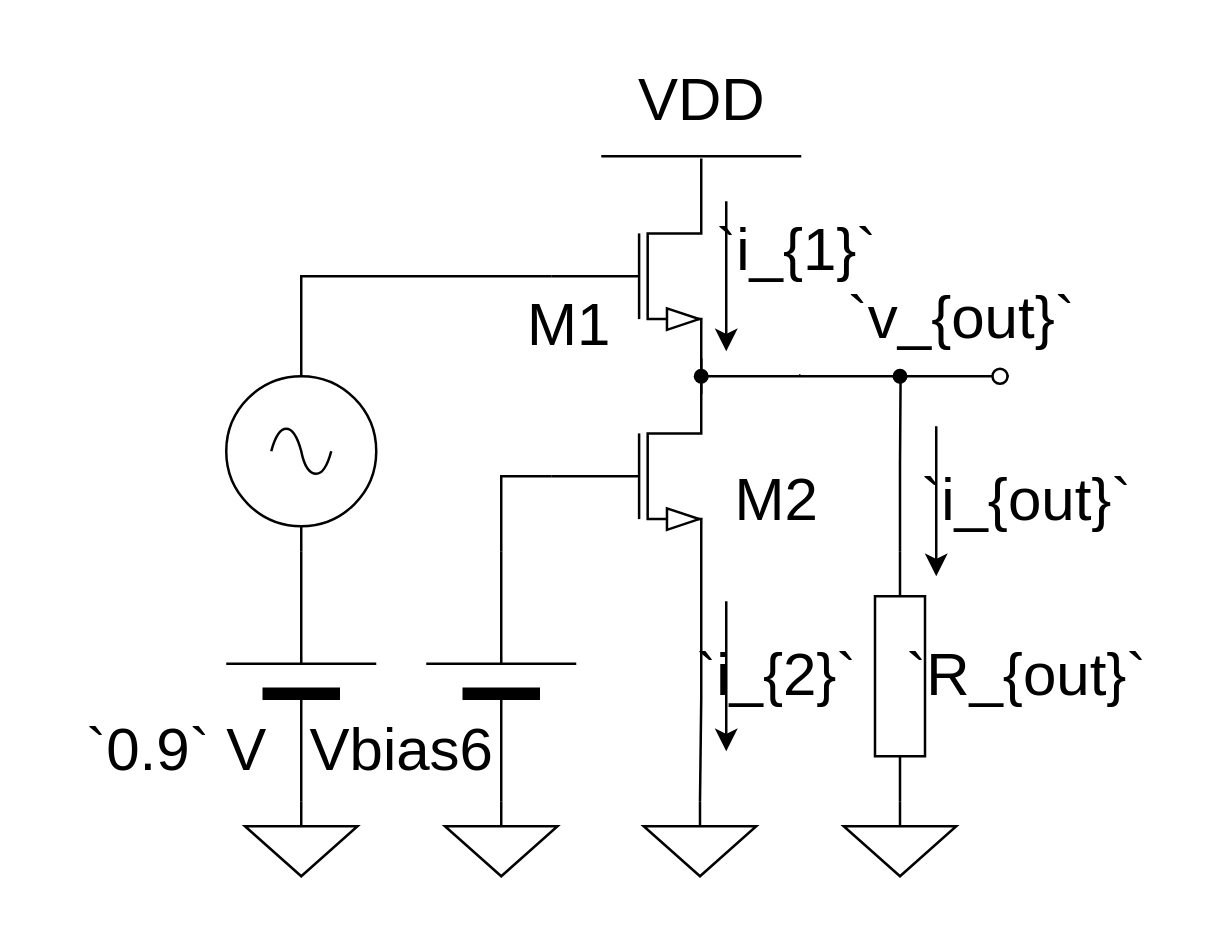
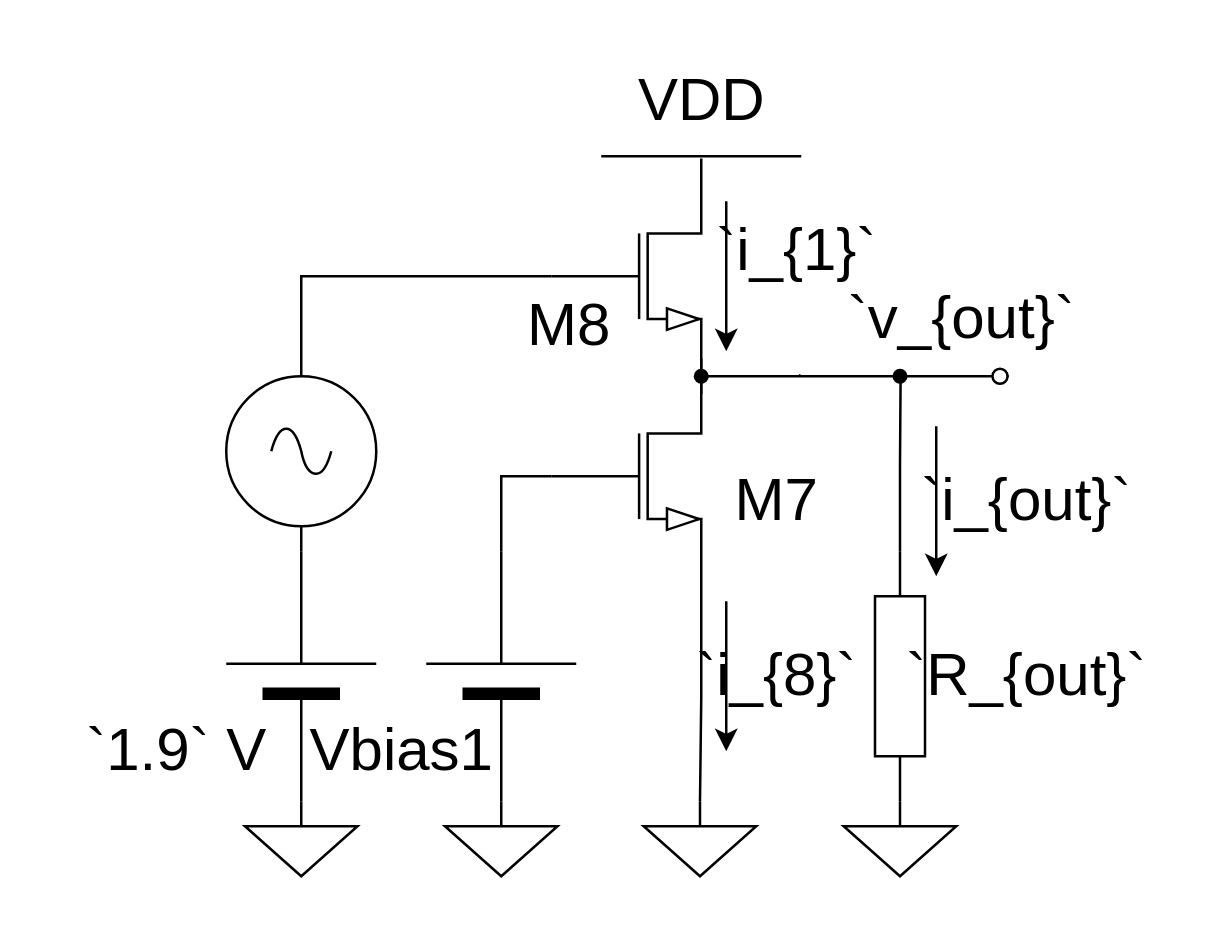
  <mxCell id="0" />
  <mxCell id="1" parent="0" />
  <mxCell id="2" value="" style="verticalLabelPosition=bottom;shadow=0;dashed=0;align=center;html=1;verticalAlign=top;shape=mxgraph.electrical.transistors.nmos;pointerEvents=1;" parent="1" vertex="1"><mxGeometry x="220" y="60" width="60" height="100" as="geometry" /></mxCell>
  <mxCell id="3" style="edgeStyle=orthogonalEdgeStyle;rounded=0;orthogonalLoop=1;jettySize=auto;html=1;exitX=1;exitY=1;exitDx=0;exitDy=0;exitPerimeter=0;entryX=0.5;entryY=0;entryDx=0;entryDy=0;entryPerimeter=0;endArrow=none;endFill=0;" parent="1" source="4" target="10" edge="1"><mxGeometry relative="1" as="geometry" /></mxCell>
  <mxCell id="4" value="" style="verticalLabelPosition=bottom;shadow=0;dashed=0;align=center;html=1;verticalAlign=top;shape=mxgraph.electrical.transistors.nmos;pointerEvents=1;" parent="1" vertex="1"><mxGeometry x="220" y="140" width="60" height="100" as="geometry" /></mxCell>
  <mxCell id="5" style="edgeStyle=orthogonalEdgeStyle;shape=connector;rounded=0;orthogonalLoop=1;jettySize=auto;html=1;exitX=0.5;exitY=0;exitDx=0;exitDy=0;exitPerimeter=0;entryX=0;entryY=0.5;entryDx=0;entryDy=0;entryPerimeter=0;labelBackgroundColor=default;strokeColor=default;fontFamily=Helvetica;fontSize=11;fontColor=default;endArrow=none;endFill=0;" parent="1" source="6" target="2" edge="1"><mxGeometry relative="1" as="geometry" /></mxCell>
  <mxCell id="6" value="" style="pointerEvents=1;verticalLabelPosition=bottom;shadow=0;dashed=0;align=center;html=1;verticalAlign=top;shape=mxgraph.electrical.signal_sources.source;aspect=fixed;points=[[0.5,0,0],[1,0.5,0],[0.5,1,0],[0,0.5,0]];elSignalType=ac;" parent="1" vertex="1"><mxGeometry x="90" y="150" width="60" height="60" as="geometry" /></mxCell>
  <mxCell id="7" style="edgeStyle=orthogonalEdgeStyle;shape=connector;rounded=0;orthogonalLoop=1;jettySize=auto;html=1;exitX=1;exitY=0.5;exitDx=0;exitDy=0;exitPerimeter=0;entryX=0.5;entryY=1;entryDx=0;entryDy=0;entryPerimeter=0;labelBackgroundColor=default;strokeColor=default;fontFamily=Helvetica;fontSize=11;fontColor=default;endArrow=none;endFill=0;" parent="1" source="8" target="6" edge="1"><mxGeometry relative="1" as="geometry" /></mxCell>
  <mxCell id="8" value="" style="verticalLabelPosition=bottom;shadow=0;dashed=0;align=center;fillColor=strokeColor;html=1;verticalAlign=top;strokeWidth=1;shape=mxgraph.electrical.miscellaneous.monocell_battery;direction=north;" parent="1" vertex="1"><mxGeometry x="90" y="220" width="60" height="100" as="geometry" /></mxCell>
  <mxCell id="9" value="" style="endArrow=none;html=1;rounded=0;" parent="1" edge="1"><mxGeometry width="50" height="50" relative="1" as="geometry"><mxPoint x="240" y="62" as="sourcePoint" /><mxPoint x="320" y="62" as="targetPoint" /></mxGeometry></mxCell>
  <mxCell id="10" value="" style="pointerEvents=1;verticalLabelPosition=bottom;shadow=0;dashed=0;align=center;html=1;verticalAlign=top;shape=mxgraph.electrical.signal_sources.signal_ground;" parent="1" vertex="1"><mxGeometry x="257" y="320" width="45" height="30" as="geometry" /></mxCell>
  <mxCell id="11" value="" style="pointerEvents=1;verticalLabelPosition=bottom;shadow=0;dashed=0;align=center;html=1;verticalAlign=top;shape=mxgraph.electrical.signal_sources.signal_ground;" parent="1" vertex="1"><mxGeometry x="177.5" y="320" width="45" height="30" as="geometry" /></mxCell>
  <mxCell id="12" value="" style="pointerEvents=1;verticalLabelPosition=bottom;shadow=0;dashed=0;align=center;html=1;verticalAlign=top;shape=mxgraph.electrical.signal_sources.signal_ground;" parent="1" vertex="1"><mxGeometry x="97.5" y="320" width="45" height="30" as="geometry" /></mxCell>
  <mxCell id="13" style="edgeStyle=orthogonalEdgeStyle;rounded=0;orthogonalLoop=1;jettySize=auto;html=1;exitX=1;exitY=0.5;exitDx=0;exitDy=0;exitPerimeter=0;entryX=0;entryY=0.5;entryDx=0;entryDy=0;entryPerimeter=0;endArrow=none;endFill=0;" parent="1" source="14" target="4" edge="1"><mxGeometry relative="1" as="geometry"><Array as="points"><mxPoint x="200" y="190" /></Array></mxGeometry></mxCell>
  <mxCell id="14" value="" style="verticalLabelPosition=bottom;shadow=0;dashed=0;align=center;fillColor=strokeColor;html=1;verticalAlign=top;strokeWidth=1;shape=mxgraph.electrical.miscellaneous.monocell_battery;direction=north;" parent="1" vertex="1"><mxGeometry x="170" y="220" width="60" height="100" as="geometry" /></mxCell>
  <mxCell id="15" value="" style="endArrow=none;html=1;rounded=0;labelBackgroundColor=default;strokeColor=default;fontFamily=Helvetica;fontSize=11;fontColor=default;shape=connector;" parent="1" edge="1"><mxGeometry width="50" height="50" relative="1" as="geometry"><mxPoint x="319" y="149.5" as="sourcePoint" /><mxPoint x="320" y="150" as="targetPoint" /></mxGeometry></mxCell>
  <mxCell id="16" value="&lt;font style=&quot;font-size: 24px;&quot;&gt;VDD&lt;/font&gt;" style="text;html=1;align=center;verticalAlign=middle;resizable=0;points=[];autosize=1;strokeColor=none;fillColor=none;fontSize=11;fontFamily=Helvetica;fontColor=default;" parent="1" vertex="1"><mxGeometry x="245" y="20" width="70" height="40" as="geometry" /></mxCell>
- <mxCell id="17" value="&lt;span style=&quot;font-size: 24px;&quot;&gt;Vbias6&lt;/span&gt;" style="text;html=1;align=center;verticalAlign=middle;resizable=0;points=[];autosize=1;strokeColor=none;fillColor=none;fontSize=11;fontFamily=Helvetica;fontColor=default;" parent="1" vertex="1"><mxGeometry x="110" y="280" width="100" height="40" as="geometry" /></mxCell>
- <mxCell id="18" value="&lt;span style=&quot;font-size: 24px;&quot;&gt;`0.9` V&lt;/span&gt;" style="text;html=1;align=center;verticalAlign=middle;resizable=0;points=[];autosize=1;strokeColor=none;fillColor=none;fontSize=11;fontFamily=Helvetica;fontColor=default;" parent="1" vertex="1"><mxGeometry x="20" y="280" width="100" height="40" as="geometry" /></mxCell>
- <mxCell id="19" value="&lt;span style=&quot;font-size: 24px;&quot;&gt;M1&lt;/span&gt;" style="text;html=1;align=center;verticalAlign=middle;resizable=0;points=[];autosize=1;strokeColor=none;fillColor=none;fontSize=11;fontFamily=Helvetica;fontColor=default;" parent="1" vertex="1"><mxGeometry x="197" y="110" width="60" height="40" as="geometry" /></mxCell>
- <mxCell id="20" value="&lt;span style=&quot;font-size: 24px;&quot;&gt;M2&lt;/span&gt;" style="text;html=1;align=center;verticalAlign=middle;resizable=0;points=[];autosize=1;strokeColor=none;fillColor=none;fontSize=11;fontFamily=Helvetica;fontColor=default;" parent="1" vertex="1"><mxGeometry x="280" y="180" width="60" height="40" as="geometry" /></mxCell>
+ <mxCell id="17" value="&lt;span style=&quot;font-size: 24px;&quot;&gt;Vbias1&lt;/span&gt;" style="text;html=1;align=center;verticalAlign=middle;resizable=0;points=[];autosize=1;strokeColor=none;fillColor=none;fontSize=11;fontFamily=Helvetica;fontColor=default;" parent="1" vertex="1"><mxGeometry x="110" y="280" width="100" height="40" as="geometry" /></mxCell>
+ <mxCell id="18" value="&lt;span style=&quot;font-size: 24px;&quot;&gt;`1.9` V&lt;/span&gt;" style="text;html=1;align=center;verticalAlign=middle;resizable=0;points=[];autosize=1;strokeColor=none;fillColor=none;fontSize=11;fontFamily=Helvetica;fontColor=default;" parent="1" vertex="1"><mxGeometry x="20" y="280" width="100" height="40" as="geometry" /></mxCell>
+ <mxCell id="19" value="&lt;span style=&quot;font-size: 24px;&quot;&gt;M8&lt;/span&gt;" style="text;html=1;align=center;verticalAlign=middle;resizable=0;points=[];autosize=1;strokeColor=none;fillColor=none;fontSize=11;fontFamily=Helvetica;fontColor=default;" parent="1" vertex="1"><mxGeometry x="197" y="110" width="60" height="40" as="geometry" /></mxCell>
+ <mxCell id="20" value="&lt;span style=&quot;font-size: 24px;&quot;&gt;M7&lt;/span&gt;" style="text;html=1;align=center;verticalAlign=middle;resizable=0;points=[];autosize=1;strokeColor=none;fillColor=none;fontSize=11;fontFamily=Helvetica;fontColor=default;" parent="1" vertex="1"><mxGeometry x="280" y="180" width="60" height="40" as="geometry" /></mxCell>
  <mxCell id="21" style="edgeStyle=orthogonalEdgeStyle;rounded=0;orthogonalLoop=1;jettySize=auto;html=1;exitX=0;exitY=0.5;exitDx=0;exitDy=0;exitPerimeter=0;endArrow=none;endFill=0;" edge="1" parent="1" source="22"><mxGeometry relative="1" as="geometry"><mxPoint x="359.738" y="150" as="targetPoint" /></mxGeometry></mxCell>
  <mxCell id="22" value="" style="pointerEvents=1;verticalLabelPosition=bottom;shadow=0;dashed=0;align=center;html=1;verticalAlign=top;shape=mxgraph.electrical.resistors.resistor_1;direction=south;" vertex="1" parent="1"><mxGeometry x="349.5" y="220" width="20" height="100" as="geometry" /></mxCell>
  <mxCell id="23" value="" style="pointerEvents=1;verticalLabelPosition=bottom;shadow=0;dashed=0;align=center;html=1;verticalAlign=top;shape=mxgraph.electrical.signal_sources.signal_ground;" vertex="1" parent="1"><mxGeometry x="337" y="320" width="45" height="30" as="geometry" /></mxCell>
  <mxCell id="24" value="" style="endArrow=none;html=1;rounded=0;labelBackgroundColor=default;strokeColor=default;fontFamily=Helvetica;fontSize=11;fontColor=default;shape=connector;" edge="1" parent="1"><mxGeometry width="50" height="50" relative="1" as="geometry"><mxPoint x="280" y="150" as="sourcePoint" /><mxPoint x="403" y="150" as="targetPoint" /></mxGeometry></mxCell>
  <mxCell id="25" value="" style="shape=waypoint;sketch=0;fillStyle=solid;size=6;pointerEvents=1;points=[];fillColor=none;resizable=0;rotatable=0;perimeter=centerPerimeter;snapToPoint=1;fontFamily=Helvetica;fontSize=11;fontColor=default;" vertex="1" parent="1"><mxGeometry x="270" y="140" width="20" height="20" as="geometry" /></mxCell>
  <mxCell id="26" value="" style="shape=waypoint;sketch=0;fillStyle=solid;size=6;pointerEvents=1;points=[];fillColor=none;resizable=0;rotatable=0;perimeter=centerPerimeter;snapToPoint=1;fontFamily=Helvetica;fontSize=11;fontColor=default;" vertex="1" parent="1"><mxGeometry x="349.5" y="140" width="20" height="20" as="geometry" /></mxCell>
  <mxCell id="27" value="" style="verticalLabelPosition=bottom;shadow=0;dashed=0;align=center;html=1;verticalAlign=top;strokeWidth=1;shape=ellipse;perimeter=ellipsePerimeter;fontFamily=Helvetica;fontSize=11;fontColor=default;aspect=fixed;" vertex="1" parent="1"><mxGeometry x="396.5" y="147" width="6" height="6" as="geometry" /></mxCell>
  <mxCell id="28" value="&lt;span style=&quot;font-size: 24px;&quot;&gt;`v_{out}`&lt;/span&gt;" style="text;html=1;align=center;verticalAlign=middle;resizable=0;points=[];autosize=1;strokeColor=none;fillColor=none;fontSize=11;fontFamily=Helvetica;fontColor=default;" vertex="1" parent="1"><mxGeometry x="329" y="107" width="110" height="40" as="geometry" /></mxCell>
  <mxCell id="29" value="&lt;span style=&quot;font-size: 24px;&quot;&gt;`R_{out}`&lt;/span&gt;" style="text;html=1;align=center;verticalAlign=middle;resizable=0;points=[];autosize=1;strokeColor=none;fillColor=none;fontSize=11;fontFamily=Helvetica;fontColor=default;" vertex="1" parent="1"><mxGeometry x="349.5" y="250" width="120" height="40" as="geometry" /></mxCell>
  <mxCell id="30" value="" style="endArrow=classic;html=1;rounded=0;labelBackgroundColor=default;strokeColor=default;fontFamily=Helvetica;fontSize=11;fontColor=default;shape=connector;" edge="1" parent="1"><mxGeometry width="50" height="50" relative="1" as="geometry"><mxPoint x="374" y="170" as="sourcePoint" /><mxPoint x="374" y="230" as="targetPoint" /></mxGeometry></mxCell>
  <mxCell id="31" value="&lt;span style=&quot;font-size: 24px;&quot;&gt;`i_{out}`&lt;/span&gt;" style="text;html=1;align=center;verticalAlign=middle;resizable=0;points=[];autosize=1;strokeColor=none;fillColor=none;fontSize=11;fontFamily=Helvetica;fontColor=default;" vertex="1" parent="1"><mxGeometry x="354.5" y="180" width="110" height="40" as="geometry" /></mxCell>
  <mxCell id="32" value="" style="endArrow=classic;html=1;rounded=0;labelBackgroundColor=default;strokeColor=default;fontFamily=Helvetica;fontSize=11;fontColor=default;shape=connector;" edge="1" parent="1"><mxGeometry width="50" height="50" relative="1" as="geometry"><mxPoint x="290" y="240" as="sourcePoint" /><mxPoint x="290" y="300" as="targetPoint" /></mxGeometry></mxCell>
  <mxCell id="33" value="" style="endArrow=classic;html=1;rounded=0;labelBackgroundColor=default;strokeColor=default;fontFamily=Helvetica;fontSize=11;fontColor=default;shape=connector;" edge="1" parent="1"><mxGeometry width="50" height="50" relative="1" as="geometry"><mxPoint x="290" y="80" as="sourcePoint" /><mxPoint x="290" y="140" as="targetPoint" /></mxGeometry></mxCell>
  <mxCell id="34" value="&lt;span style=&quot;font-size: 24px;&quot;&gt;`i_{1}`&lt;/span&gt;" style="text;html=1;align=center;verticalAlign=middle;resizable=0;points=[];autosize=1;strokeColor=none;fillColor=none;fontSize=11;fontFamily=Helvetica;fontColor=default;" vertex="1" parent="1"><mxGeometry x="273" y="80" width="90" height="40" as="geometry" /></mxCell>
- <mxCell id="35" value="&lt;span style=&quot;font-size: 24px;&quot;&gt;`i_{2}`&lt;/span&gt;" style="text;html=1;align=center;verticalAlign=middle;resizable=0;points=[];autosize=1;strokeColor=none;fillColor=none;fontSize=11;fontFamily=Helvetica;fontColor=default;" vertex="1" parent="1"><mxGeometry x="265" y="250" width="90" height="40" as="geometry" /></mxCell>
+ <mxCell id="35" value="&lt;span style=&quot;font-size: 24px;&quot;&gt;`i_{8}`&lt;/span&gt;" style="text;html=1;align=center;verticalAlign=middle;resizable=0;points=[];autosize=1;strokeColor=none;fillColor=none;fontSize=11;fontFamily=Helvetica;fontColor=default;" vertex="1" parent="1"><mxGeometry x="265" y="250" width="90" height="40" as="geometry" /></mxCell>
